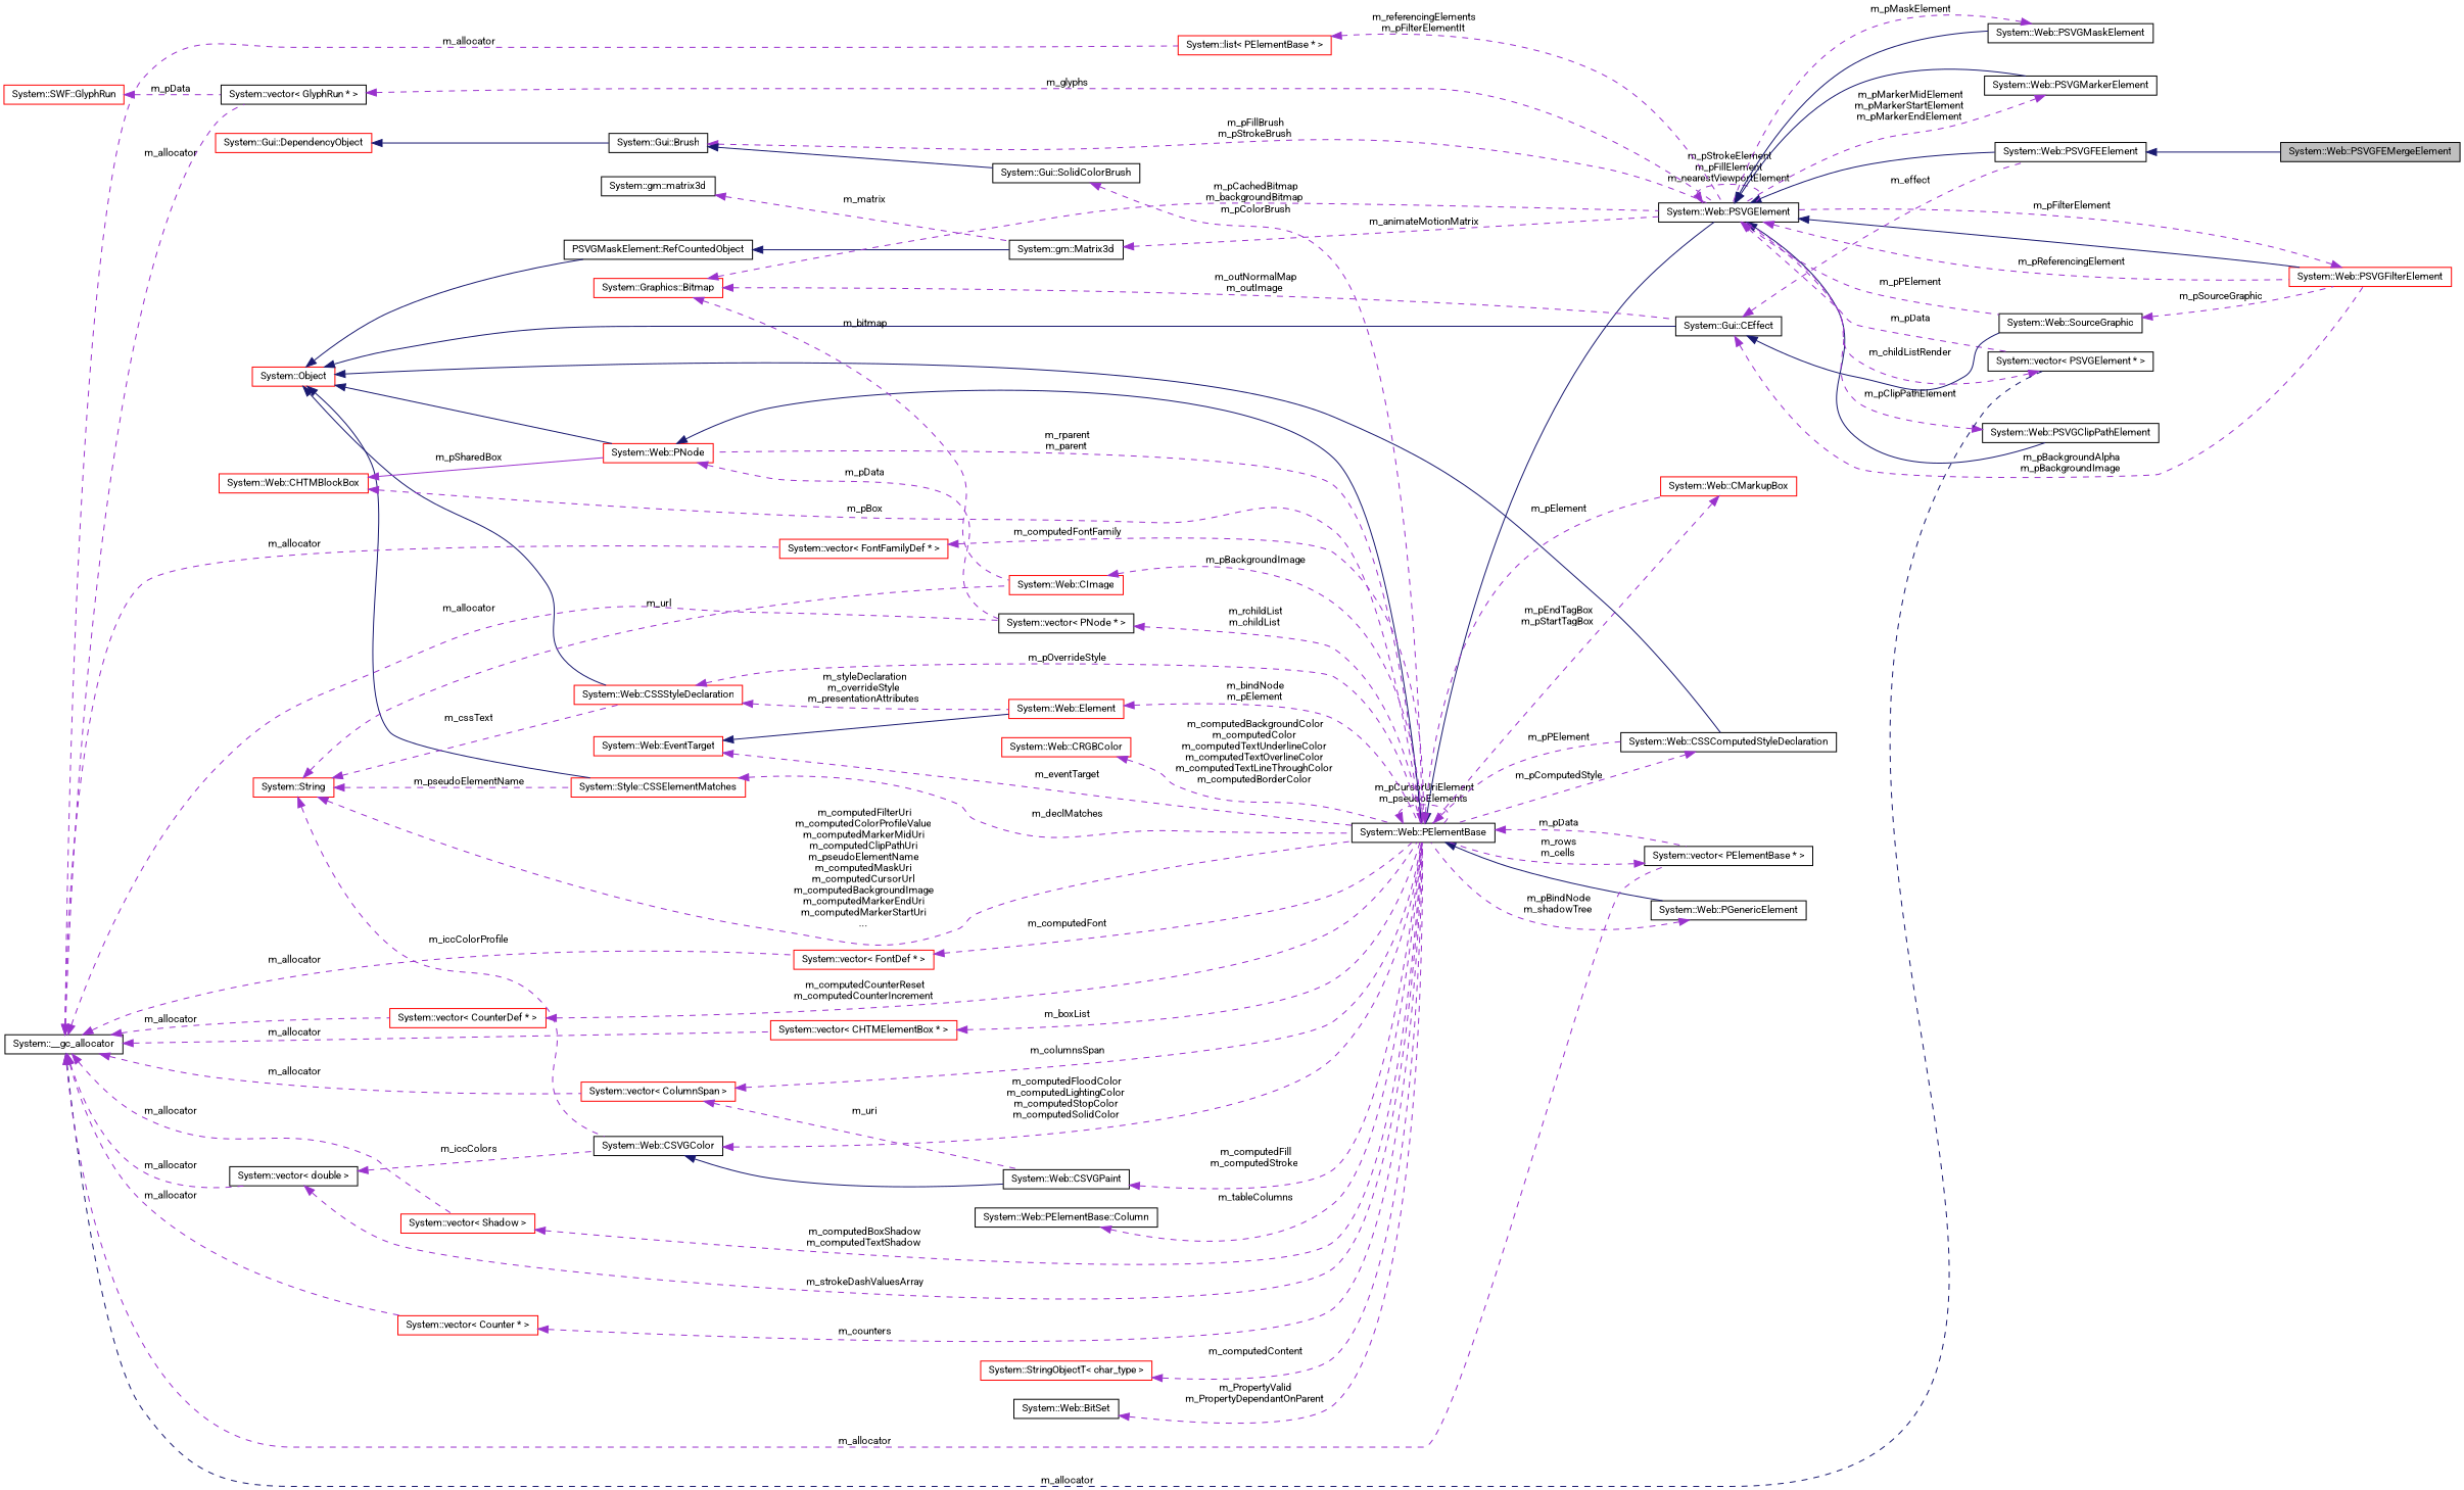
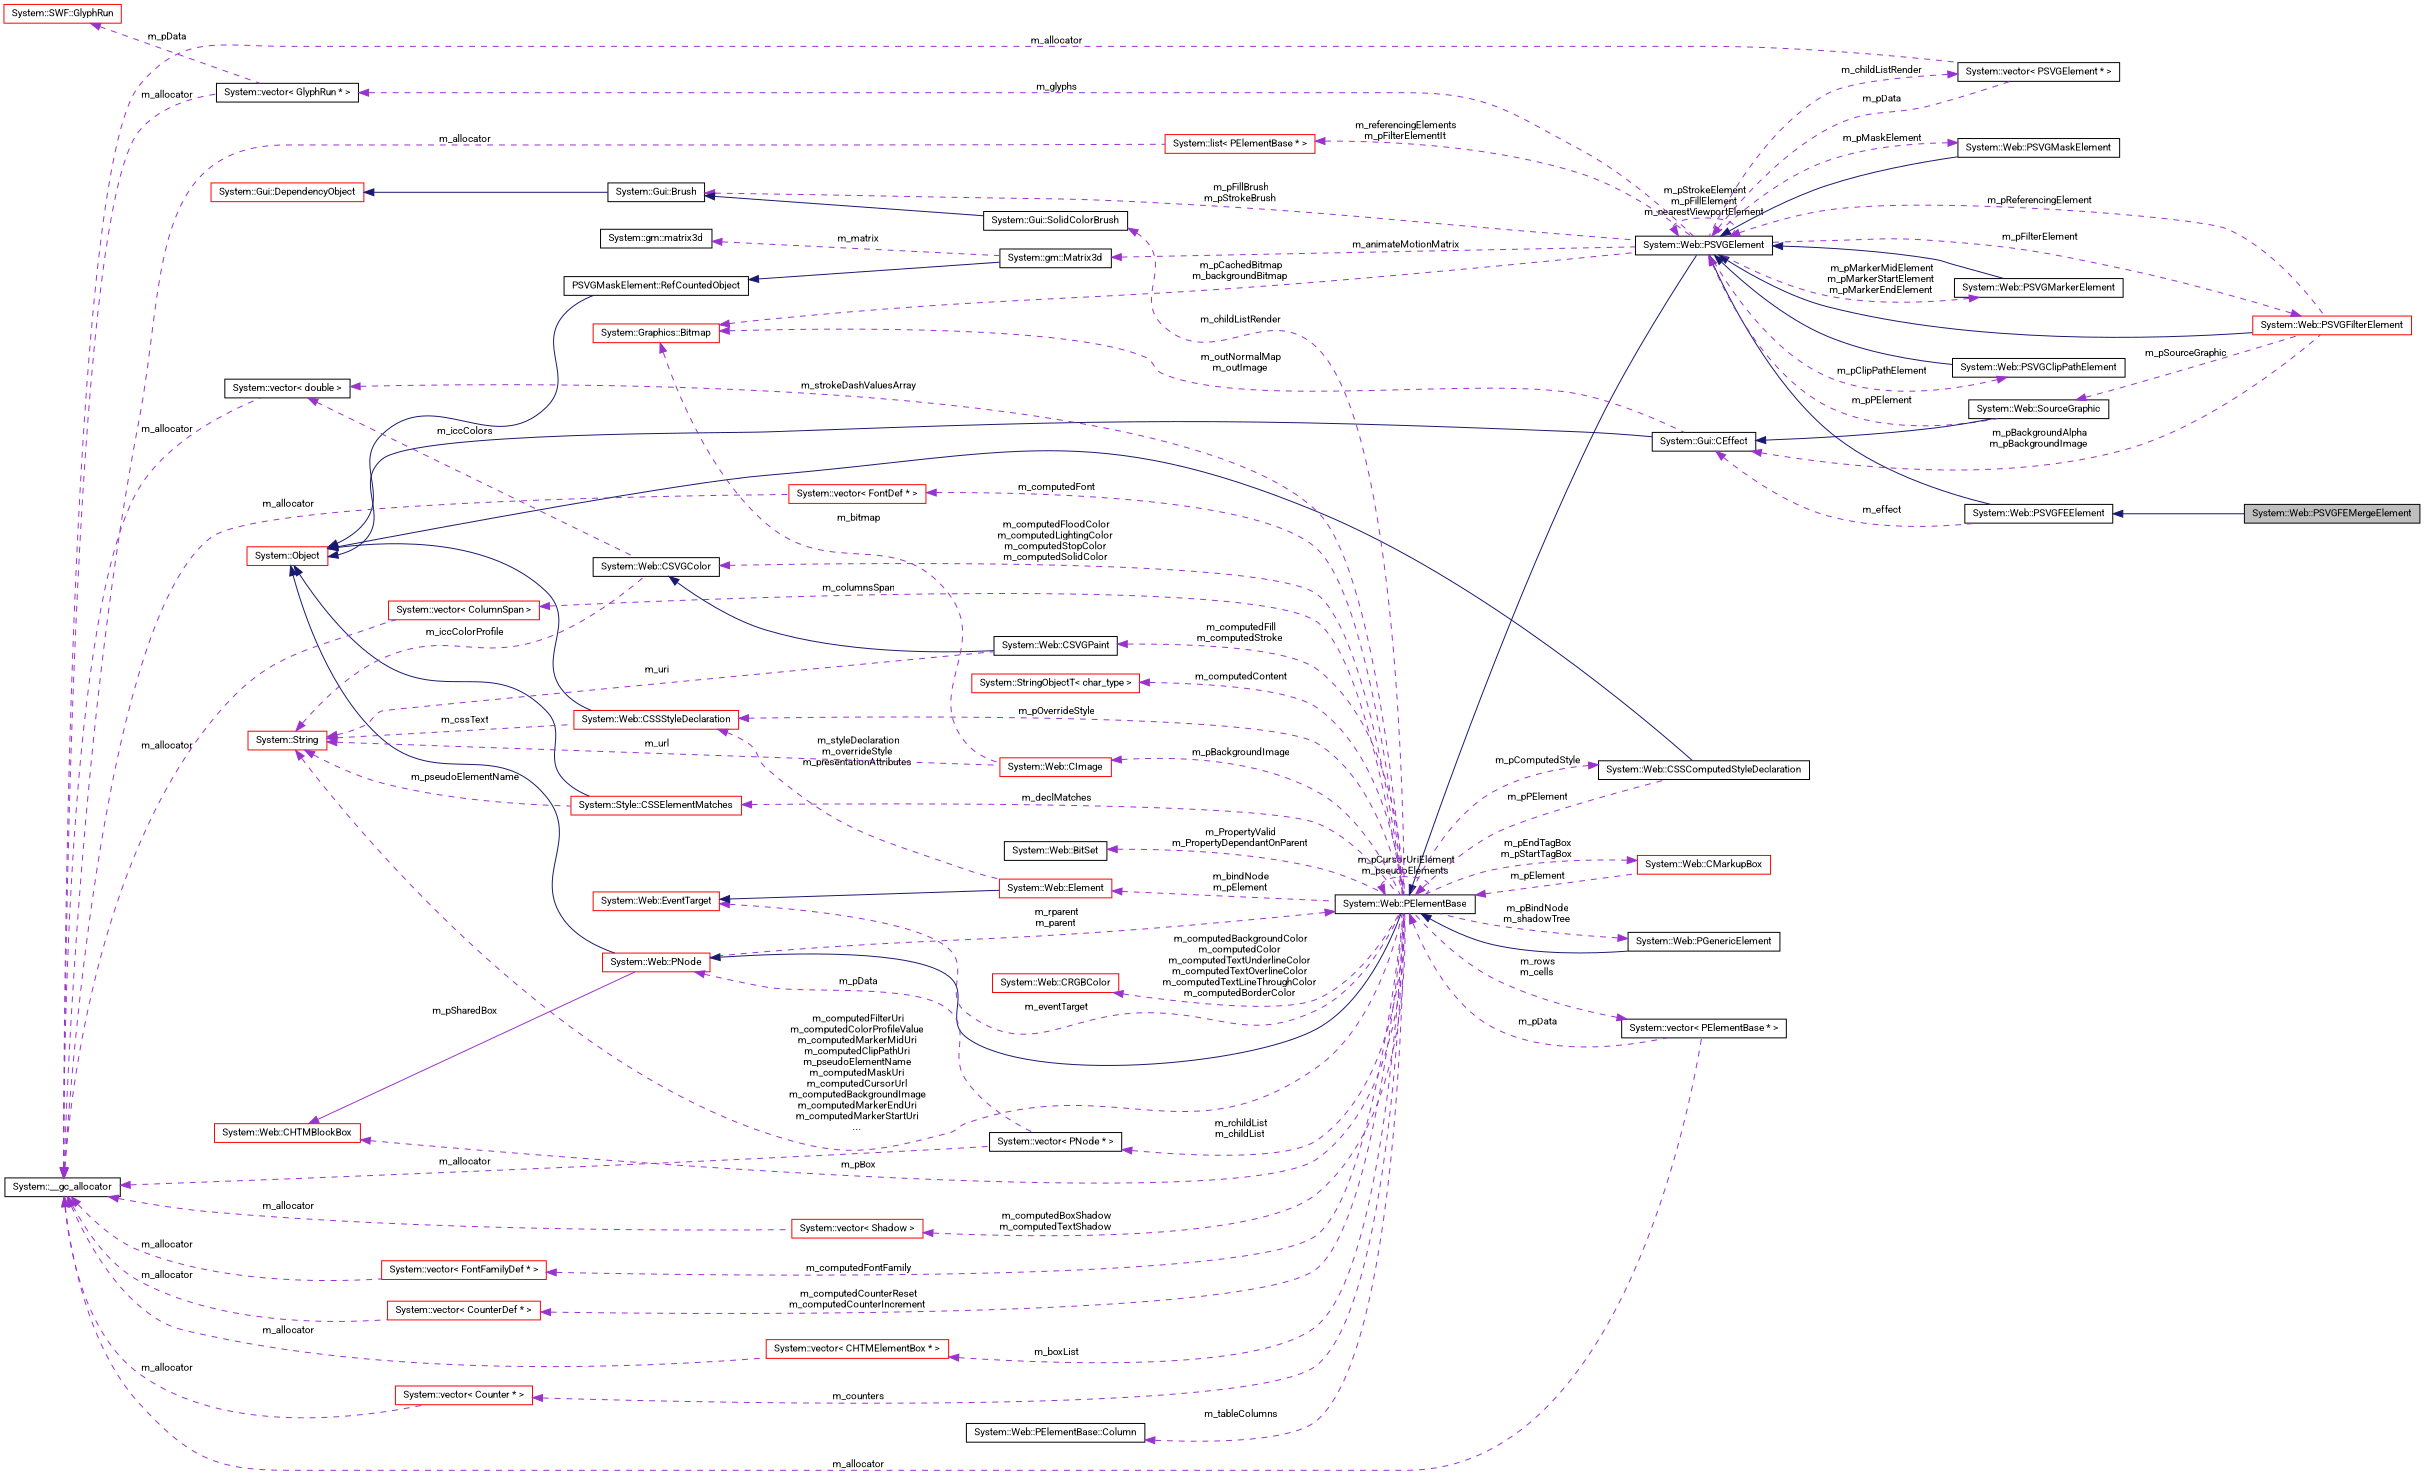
  digraph {
    fontname=Roboto
    rankdir=LR
    node [color=black fillcolor=white fontname=Roboto fontsize=10 shape=record style=filled]
    edge [color=darkorchid3 dir=back fontname=Roboto fontsize=10 labelfontname=Helvetica labelfontsize=10 style=dashed]
    n1 [fillcolor=grey75 fontcolor=black height=0.2 label="System::Web::PSVGFEMergeElement" width=0.4]
    n2 [height=0.2 label="System::Web::PSVGFEElement" width=0.4]
    n3 [height=0.2 label="System::Web::PSVGElement" width=0.4]
    n4 [height=0.2 label="System::Web::PSVGMaskElement" width=0.4]
    n5 [color=red height=0.2 label="System::Web::PSVGFilterElement" width=0.4]
    n6 [height=0.2 label="System::Web::SourceGraphic" width=0.4]
    n7 [height=0.2 label="System::Web::PSVGMarkerElement" width=0.4]
    n8 [height=0.2 label="System::Web::PSVGClipPathElement" width=0.4]
    n9 [height=0.2 label="System::vector\< PSVGElement * \>" width=0.4]
    n10 [height=0.2 label="System::Web::PElementBase" width=0.4]
    n11 [color=red height=0.2 label="System::Web::PNode" width=0.4]
    n12 [color=red height=0.2 label="System::Web::CMarkupBox" width=0.4]
    n13 [height=0.2 label="System::vector\< PElementBase * \>" width=0.4]
    n14 [height=0.2 label="System::Web::CSSComputedStyleDeclaration" width=0.4]
    n15 [height=0.2 label="System::Web::PGenericElement" width=0.4]
    n16 [height=0.2 label="System::vector\< PNode * \>" width=0.4]
    n17 [color=red height=0.2 label="System::Object" width=0.4]
    n18 [color=red height=0.2 label="System::Web::CSSStyleDeclaration" width=0.4]
    n19 [color=red height=0.2 label="System::Style::CSSElementMatches" width=0.4]
    n20 [height=0.2 label="PSVGMaskElement::RefCountedObject" width=0.4]
    n21 [height=0.2 label="System::Gui::CEffect" width=0.4]
    n22 [color=red height=0.2 label="System::Web::Element" width=0.4]
    n23 [height=0.2 label="System::gm::Matrix3d" width=0.4]
    n24 [color=red height=0.2 label="System::Web::CHTMBlockBox" width=0.4]
    n25 [color=red height=0.2 label="System::Web::EventTarget" width=0.4]
    n26 [color=red height=0.2 label="System::Web::CRGBColor" width=0.4]
    n27 [color=red height=0.2 label="System::vector\< CounterDef * \>" width=0.4]
    n28 [height=0.2 label="System::__gc_allocator" width=0.4]
    n29 [color=red height=0.2 label="System::vector\< CHTMElementBox * \>" width=0.4]
    n30 [color=red height=0.2 label="System::vector\< Counter * \>" width=0.4]
    n31 [height=0.2 label="System::vector\< double \>" width=0.4]
    n32 [color=red height=0.2 label="System::vector\< FontDef * \>" width=0.4]
    n33 [color=red height=0.2 label="System::vector\< ColumnSpan \>" width=0.4]
    n34 [color=red height=0.2 label="System::vector\< Shadow \>" width=0.4]
    n35 [color=red height=0.2 label="System::vector\< FontFamilyDef * \>" width=0.4]
    n36 [height=0.2 label="System::vector\< GlyphRun * \>" width=0.4]
    n37 [color=red height=0.2 label="System::list\< PElementBase * \>" width=0.4]
    n38 [height=0.2 label="System::Web::CSVGColor" width=0.4]
    n39 [height=0.2 label="System::Web::PElementBase::Column" width=0.4]
    n40 [color=red height=0.2 label="System::Web::CImage" width=0.4]
    n41 [color=red height=0.2 label="System::String" width=0.4]
    n42 [height=0.2 label="System::Web::CSVGPaint" width=0.4]
    n43 [color=red height=0.2 label="System::Graphics::Bitmap" width=0.4]
    n44 [color=red height=0.2 label="System::StringObjectT\< char_type \>" width=0.4]
    n45 [height=0.2 label="System::Web::BitSet" width=0.4]
    n46 [height=0.2 label="System::Gui::SolidColorBrush" width=0.4]
    n47 [height=0.2 label="System::Gui::Brush" width=0.4]
    n48 [color=red height=0.2 label="System::Gui::DependencyObject" width=0.4]
    n49 [color=red height=0.2 label="System::SWF::GlyphRun" width=0.4]
    n50 [height=0.2 label="System::gm::matrix3d" width=0.4]
    n2 -> n1 [color=midnightblue style=solid]
    n3 -> n2 [color=midnightblue style=solid]
    n3 -> n3 [label=" m_pStrokeElement\nm_pFillElement\nm_nearestViewportElement"]
    n3 -> n4 [color=midnightblue style=solid]
    n3 -> n5 [color=midnightblue style=solid]
    n3 -> n5 [label=" m_pReferencingElement"]
    n3 -> n6 [label=" m_pPElement"]
    n3 -> n7 [color=midnightblue style=solid]
    n3 -> n8 [color=midnightblue style=solid]
    n3 -> n9 [label=" m_pData"]
    n4 -> n3 [label=" m_pMaskElement"]
    n5 -> n3 [label=" m_pFilterElement"]
    n6 -> n5 [label=" m_pSourceGraphic"]
    n7 -> n3 [label=" m_pMarkerMidElement\nm_pMarkerStartElement\nm_pMarkerEndElement"]
    n8 -> n3 [label=" m_pClipPathElement"]
    n9 -> n3 [label=" m_childListRender"]
    n10 -> n3 [color=midnightblue style=solid]
    n10 -> n10 [label=" m_pCursorUriElement\nm_pseudoElements"]
    n10 -> n11 [label=" m_rparent\nm_parent"]
    n10 -> n12 [label=" m_pElement"]
    n10 -> n13 [label=" m_pData"]
    n10 -> n14 [label=" m_pPElement"]
    n10 -> n15 [color=midnightblue style=solid]
    n11 -> n10 [color=midnightblue style=solid]
    n11 -> n16 [label=" m_pData"]
    n12 -> n10 [label=" m_pEndTagBox\nm_pStartTagBox"]
    n13 -> n10 [label=" m_rows\nm_cells"]
    n14 -> n10 [label=" m_pComputedStyle"]
    n15 -> n10 [label=" m_pBindNode\nm_shadowTree"]
    n16 -> n10 [label=" m_rchildList\nm_childList"]
    n17 -> n11 [color=midnightblue style=solid]
    n17 -> n14 [color=midnightblue style=solid]
    n17 -> n18 [color=midnightblue style=solid]
    n17 -> n19 [color=midnightblue style=solid]
    n17 -> n20 [color=midnightblue style=solid]
    n17 -> n21 [color=midnightblue style=solid]
    n18 -> n10 [label=" m_pOverrideStyle"]
    n18 -> n22 [label=" m_styleDeclaration\nm_overrideStyle\nm_presentationAttributes"]
    n19 -> n10 [label=" m_declMatches"]
    n20 -> n23 [color=midnightblue style=solid]
    n21 -> n2 [label=" m_effect"]
    n21 -> n5 [label=" m_pBackgroundAlpha\nm_pBackgroundImage"]
    n21 -> n6 [color=midnightblue style=solid]
    n22 -> n10 [label=" m_bindNode\nm_pElement"]
    n23 -> n3 [label=" m_animateMotionMatrix"]
    n24 -> n10 [label=" m_pBox"]
    n24 -> n11 [label=" m_pSharedBox" style=solid]
    n25 -> n10 [label=" m_eventTarget"]
    n25 -> n22 [color=midnightblue style=solid]
    n26 -> n10 [label=" m_computedBackgroundColor\nm_computedColor\nm_computedTextUnderlineColor\nm_computedTextOverlineColor\nm_computedTextLineThroughColor\nm_computedBorderColor"]
    n27 -> n10 [label=" m_computedCounterReset\nm_computedCounterIncrement"]
-   n28 -> n9 [color=midnightblue label=" m_allocator"]
+   n28 -> n9 [label=" m_allocator"]
    n28 -> n13 [label=" m_allocator"]
    n28 -> n16 [label=" m_allocator"]
    n28 -> n27 [label=" m_allocator"]
    n28 -> n29 [label=" m_allocator"]
    n28 -> n30 [label=" m_allocator"]
    n28 -> n31 [label=" m_allocator"]
    n28 -> n32 [label=" m_allocator"]
    n28 -> n33 [label=" m_allocator"]
    n28 -> n34 [label=" m_allocator"]
    n28 -> n35 [label=" m_allocator"]
    n28 -> n36 [label=" m_allocator"]
    n28 -> n37 [label=" m_allocator"]
    n29 -> n10 [label=" m_boxList"]
    n30 -> n10 [label=" m_counters"]
    n31 -> n10 [label=" m_strokeDashValuesArray"]
    n31 -> n38 [label=" m_iccColors"]
    n32 -> n10 [label=" m_computedFont"]
    n33 -> n10 [label=" m_columnsSpan"]
    n34 -> n10 [label=" m_computedBoxShadow\nm_computedTextShadow"]
    n35 -> n10 [label=" m_computedFontFamily"]
    n36 -> n3 [label=" m_glyphs"]
    n37 -> n3 [label=" m_referencingElements\nm_pFilterElementIt"]
    n38 -> n10 [label=" m_computedFloodColor\nm_computedLightingColor\nm_computedStopColor\nm_computedSolidColor"]
    n38 -> n42 [color=midnightblue style=solid]
    n39 -> n10 [label=" m_tableColumns"]
    n40 -> n10 [label=" m_pBackgroundImage"]
    n41 -> n10 [label=" m_computedFilterUri\nm_computedColorProfileValue\nm_computedMarkerMidUri\nm_computedClipPathUri\nm_pseudoElementName\nm_computedMaskUri\nm_computedCursorUrl\nm_computedBackgroundImage\nm_computedMarkerEndUri\nm_computedMarkerStartUri\n..."]
    n41 -> n18 [label=" m_cssText"]
    n41 -> n19 [label=" m_pseudoElementName"]
    n41 -> n38 [label=" m_iccColorProfile"]
    n41 -> n40 [label=" m_url"]
-   n33 -> n42 [label=" m_uri"]
+   n41 -> n42 [label=" m_uri"]
    n42 -> n10 [label=" m_computedFill\nm_computedStroke"]
    n43 -> n3 [label=" m_pCachedBitmap\nm_backgroundBitmap"]
    n43 -> n21 [label=" m_outNormalMap\nm_outImage"]
    n43 -> n40 [label=" m_bitmap"]
    n44 -> n10 [label=" m_computedContent"]
    n45 -> n10 [label=" m_PropertyValid\nm_PropertyDependantOnParent"]
-   n46 -> n10 [label=" m_pColorBrush"]
+   n46 -> n10 [label=" m_childListRender"]
    n47 -> n3 [label=" m_pFillBrush\nm_pStrokeBrush"]
    n47 -> n46 [color=midnightblue style=solid]
    n48 -> n47 [color=midnightblue style=solid]
    n49 -> n36 [label=" m_pData"]
    n50 -> n23 [label=" m_matrix"]
  }
